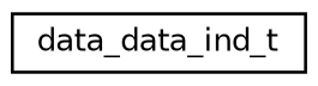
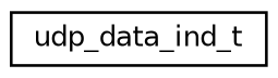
  digraph {
    rankdir=LR
-   n1 [color=black fillcolor=white fontname=Helvetica fontsize=10 height=0.2 label=data_data_ind_t shape=record style=filled width=0.4]
+   n1 [color=black fillcolor=white fontname=Helvetica fontsize=10 height=0.2 label=udp_data_ind_t shape=record style=filled width=0.4]
  }
